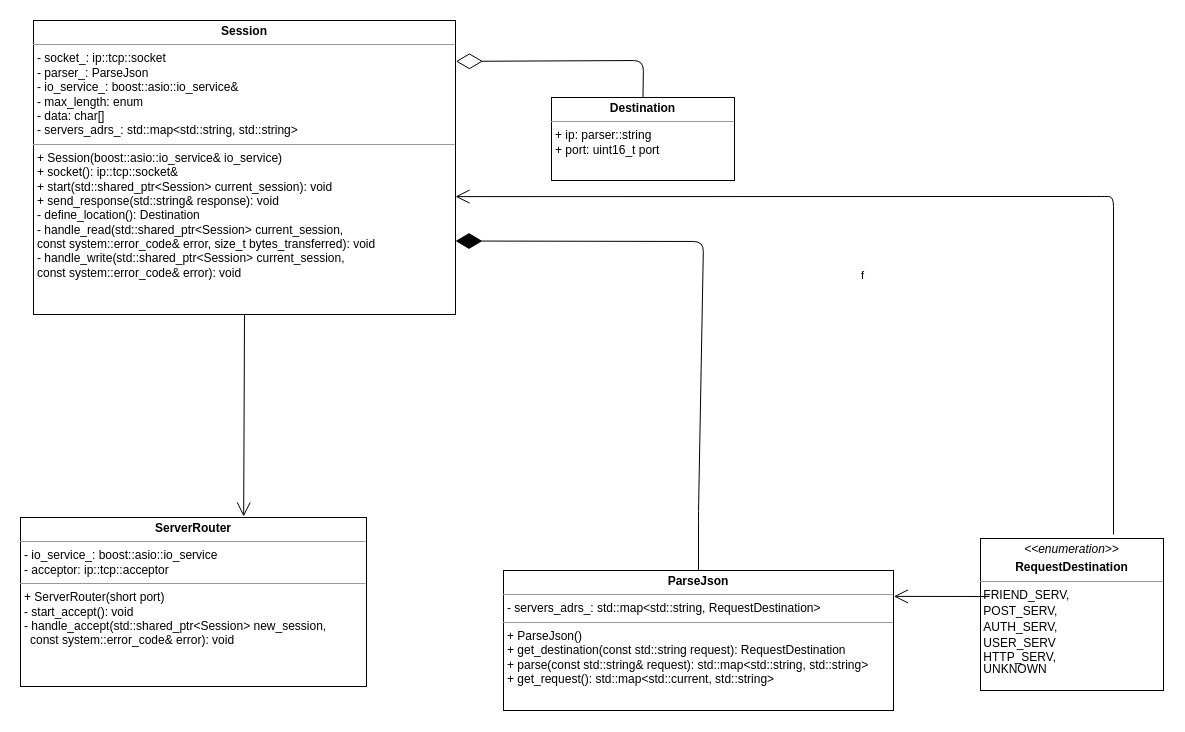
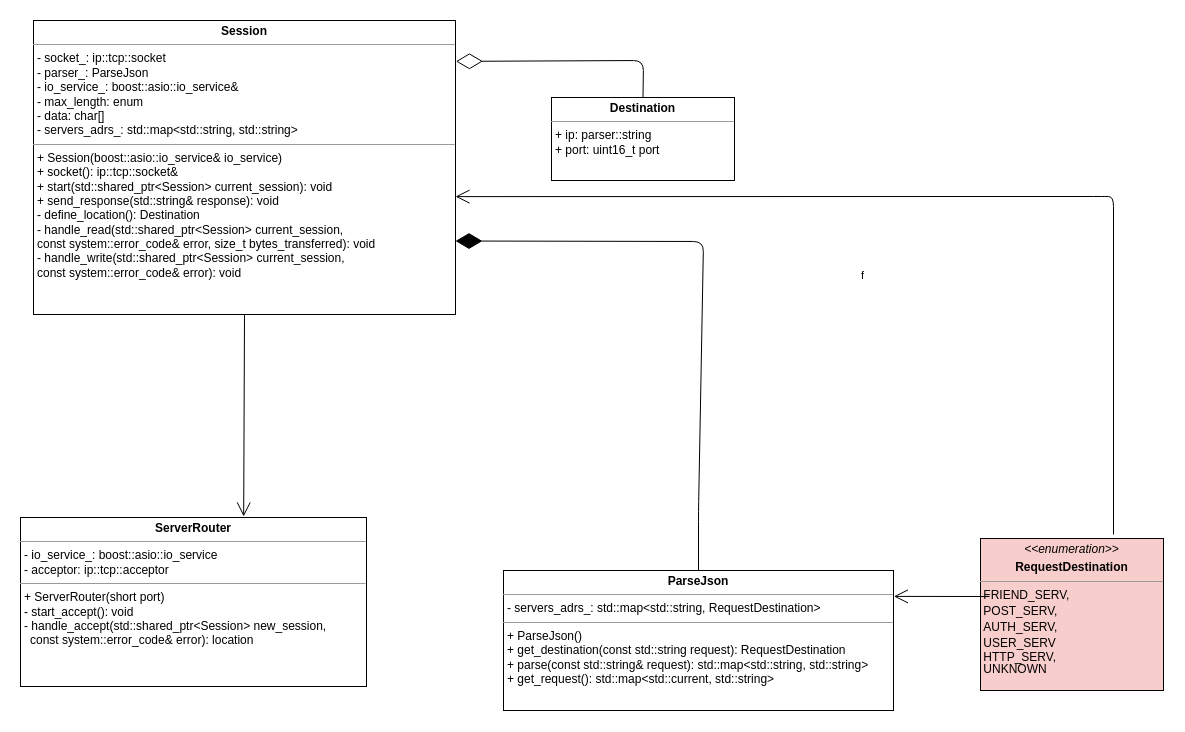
  <mxCell id="0" />
  <mxCell id="1" parent="0" />
- <mxCell id="2" value="&lt;p style=&quot;margin: 0px ; margin-top: 4px ; text-align: center&quot;&gt;&lt;b&gt;ServerRouter&lt;/b&gt;&lt;/p&gt;&lt;hr size=&quot;1&quot;&gt;&lt;p style=&quot;margin: 0px ; margin-left: 4px&quot;&gt;- io_service_: boost::asio::io_service&lt;br&gt;&lt;/p&gt;&lt;p style=&quot;margin: 0px ; margin-left: 4px&quot;&gt;- acceptor: ip::tcp::acceptor&lt;/p&gt;&lt;hr size=&quot;1&quot;&gt;&lt;p style=&quot;margin: 0px ; margin-left: 4px&quot;&gt;+ ServerRouter(short port)&lt;/p&gt;&lt;p style=&quot;margin: 0px ; margin-left: 4px&quot;&gt;- start_accept(): void&lt;/p&gt;&lt;p style=&quot;margin: 0px ; margin-left: 4px&quot;&gt;- handle_accept(std::shared_ptr&amp;lt;Session&amp;gt; new_session,&lt;/p&gt;&amp;nbsp; &amp;nbsp;const system::error_code&amp;amp; error): void" style="verticalAlign=top;align=left;overflow=fill;fontSize=12;fontFamily=Helvetica;html=1;" parent="1" vertex="1"><mxGeometry x="20" y="517" width="346" height="169" as="geometry" /></mxCell>
+ <mxCell id="2" value="&lt;p style=&quot;margin: 0px ; margin-top: 4px ; text-align: center&quot;&gt;&lt;b&gt;ServerRouter&lt;/b&gt;&lt;/p&gt;&lt;hr size=&quot;1&quot;&gt;&lt;p style=&quot;margin: 0px ; margin-left: 4px&quot;&gt;- io_service_: boost::asio::io_service&lt;br&gt;&lt;/p&gt;&lt;p style=&quot;margin: 0px ; margin-left: 4px&quot;&gt;- acceptor: ip::tcp::acceptor&lt;/p&gt;&lt;hr size=&quot;1&quot;&gt;&lt;p style=&quot;margin: 0px ; margin-left: 4px&quot;&gt;+ ServerRouter(short port)&lt;/p&gt;&lt;p style=&quot;margin: 0px ; margin-left: 4px&quot;&gt;- start_accept(): void&lt;/p&gt;&lt;p style=&quot;margin: 0px ; margin-left: 4px&quot;&gt;- handle_accept(std::shared_ptr&amp;lt;Session&amp;gt; new_session,&lt;/p&gt;&amp;nbsp; &amp;nbsp;const system::error_code&amp;amp; error): location" style="verticalAlign=top;align=left;overflow=fill;fontSize=12;fontFamily=Helvetica;html=1;" parent="1" vertex="1"><mxGeometry x="20" y="517" width="346" height="169" as="geometry" /></mxCell>
  <mxCell id="3" value="&lt;p style=&quot;margin: 0px ; margin-top: 4px ; text-align: center&quot;&gt;&lt;b&gt;Destination&lt;/b&gt;&lt;/p&gt;&lt;hr size=&quot;1&quot;&gt;&lt;p style=&quot;margin: 0px ; margin-left: 4px&quot;&gt;+ ip: parser::string&lt;/p&gt;&lt;p style=&quot;margin: 0px ; margin-left: 4px&quot;&gt;+ port: uint16_t port&lt;/p&gt;" style="verticalAlign=top;align=left;overflow=fill;fontSize=12;fontFamily=Helvetica;html=1;" parent="1" vertex="1"><mxGeometry x="551" y="97" width="183" height="83" as="geometry" /></mxCell>
  <mxCell id="4" value="&lt;p style=&quot;margin: 0px ; margin-top: 4px ; text-align: center&quot;&gt;&lt;b&gt;ParseJson&lt;/b&gt;&lt;/p&gt;&lt;hr size=&quot;1&quot;&gt;&lt;p style=&quot;margin: 0px ; margin-left: 4px&quot;&gt;- servers_adrs_: std::map&amp;lt;std::string, RequestDestination&amp;gt;&lt;/p&gt;&lt;hr size=&quot;1&quot;&gt;&lt;p style=&quot;margin: 0px ; margin-left: 4px&quot;&gt;+ ParseJson()&lt;/p&gt;&lt;p style=&quot;margin: 0px ; margin-left: 4px&quot;&gt;+ get_destination(const std::string request): RequestDestination&lt;/p&gt;&lt;p style=&quot;margin: 0px ; margin-left: 4px&quot;&gt;+ parse(const std::string&amp;amp; request): std::map&amp;lt;std::string, std::string&amp;gt;&lt;/p&gt;&lt;p style=&quot;margin: 0px ; margin-left: 4px&quot;&gt;+ get_request(): std::map&amp;lt;std::current, std::string&amp;gt;&lt;/p&gt;" style="verticalAlign=top;align=left;overflow=fill;fontSize=12;fontFamily=Helvetica;html=1;" parent="1" vertex="1"><mxGeometry x="503" y="570" width="390" height="140" as="geometry" /></mxCell>
  <mxCell id="5" value="f" style="endArrow=diamondThin;endFill=1;endSize=24;html=1;exitX=0.5;exitY=0;exitDx=0;exitDy=0;entryX=1;entryY=0.75;entryDx=0;entryDy=0;" parent="1" source="4" target="6" edge="1"><mxGeometry x="0.034" y="-161" width="160" relative="1" as="geometry"><mxPoint x="563" y="500" as="sourcePoint" /><mxPoint x="693" y="434" as="targetPoint" /><Array as="points"><mxPoint x="698" y="511" /><mxPoint x="703" y="241" /></Array><mxPoint x="-1" as="offset" /></mxGeometry></mxCell>
  <mxCell id="6" value="&lt;p style=&quot;margin: 0px ; margin-top: 4px ; text-align: center&quot;&gt;&lt;b&gt;Session&lt;/b&gt;&lt;/p&gt;&lt;hr size=&quot;1&quot;&gt;&lt;p style=&quot;margin: 0px ; margin-left: 4px&quot;&gt;- socket_: ip::tcp::socket&lt;/p&gt;&lt;p style=&quot;margin: 0px ; margin-left: 4px&quot;&gt;- parser_: ParseJson&lt;/p&gt;&lt;p style=&quot;margin: 0px ; margin-left: 4px&quot;&gt;- io_service_: boost::asio::io_service&amp;amp;&lt;/p&gt;&lt;p style=&quot;margin: 0px ; margin-left: 4px&quot;&gt;- max_length: enum&lt;/p&gt;&lt;p style=&quot;margin: 0px ; margin-left: 4px&quot;&gt;- data: char[]&lt;/p&gt;&lt;p style=&quot;margin: 0px ; margin-left: 4px&quot;&gt;- servers_adrs_: std::map&amp;lt;std::string, std::string&amp;gt;&lt;/p&gt;&lt;hr size=&quot;1&quot;&gt;&lt;p style=&quot;margin: 0px ; margin-left: 4px&quot;&gt;+ Session(boost::asio::io_service&amp;amp; io_service)&lt;/p&gt;&lt;p style=&quot;margin: 0px ; margin-left: 4px&quot;&gt;+ socket(): ip::tcp::socket&amp;amp;&lt;/p&gt;&lt;p style=&quot;margin: 0px ; margin-left: 4px&quot;&gt;+ start(std::shared_ptr&amp;lt;Session&amp;gt; current_session): void&lt;/p&gt;&lt;p style=&quot;margin: 0px ; margin-left: 4px&quot;&gt;+ send_response(std::string&amp;amp; response): void&lt;/p&gt;&lt;p style=&quot;margin: 0px ; margin-left: 4px&quot;&gt;- define_location(): Destination&lt;/p&gt;&lt;p style=&quot;margin: 0px ; margin-left: 4px&quot;&gt;- handle_read(std::shared_ptr&amp;lt;Session&amp;gt; current_session,&amp;nbsp;&lt;/p&gt;&lt;p style=&quot;margin: 0px ; margin-left: 4px&quot;&gt;const system::error_code&amp;amp; error, size_t bytes_transferred): void&lt;/p&gt;&lt;p style=&quot;margin: 0px 0px 0px 4px&quot;&gt;- handle_write(std::shared_ptr&amp;lt;Session&amp;gt; current_session,&amp;nbsp;&lt;/p&gt;&lt;p style=&quot;margin: 0px 0px 0px 4px&quot;&gt;const system::error_code&amp;amp; error): void&lt;/p&gt;" style="verticalAlign=top;align=left;overflow=fill;fontSize=12;fontFamily=Helvetica;html=1;" parent="1" vertex="1"><mxGeometry x="33" y="20" width="422" height="294" as="geometry" /></mxCell>
  <mxCell id="7" value="" style="endArrow=diamondThin;endFill=0;endSize=24;html=1;exitX=0.5;exitY=0;exitDx=0;exitDy=0;entryX=1.001;entryY=0.139;entryDx=0;entryDy=0;entryPerimeter=0;" parent="1" source="3" target="6" edge="1"><mxGeometry width="160" relative="1" as="geometry"><mxPoint x="583" y="140" as="sourcePoint" /><mxPoint x="643" y="20" as="targetPoint" /><Array as="points"><mxPoint x="643" y="60" /></Array></mxGeometry></mxCell>
- <mxCell id="8" value="&lt;p style=&quot;margin: 0px ; margin-top: 4px ; text-align: center&quot;&gt;&lt;i&gt;&amp;lt;&amp;lt;enumeration&amp;gt;&amp;gt;&lt;/i&gt;&lt;br&gt;&lt;/p&gt;&lt;p style=&quot;margin: 0px ; margin-top: 4px ; text-align: center&quot;&gt;&lt;b&gt;RequestDestination&lt;/b&gt;&lt;/p&gt;&lt;hr size=&quot;1&quot;&gt;&lt;div style=&quot;height: 2px&quot;&gt;&amp;nbsp;FRIEND_SERV,&lt;/div&gt;&lt;div style=&quot;height: 2px&quot;&gt;&lt;br&gt;&lt;/div&gt;&lt;div style=&quot;height: 2px&quot;&gt;&lt;br&gt;&lt;/div&gt;&lt;div style=&quot;height: 2px&quot;&gt;&lt;br&gt;&lt;/div&gt;&lt;div style=&quot;height: 2px&quot;&gt;&lt;br&gt;&lt;/div&gt;&lt;div style=&quot;height: 2px&quot;&gt;&lt;br&gt;&lt;/div&gt;&lt;div style=&quot;height: 2px&quot;&gt;&lt;br&gt;&lt;/div&gt;&lt;div style=&quot;height: 2px&quot;&gt;&lt;br&gt;&lt;/div&gt;&lt;div style=&quot;height: 2px&quot;&gt;&amp;nbsp;POST_SERV,&lt;/div&gt;&lt;div style=&quot;height: 2px&quot;&gt;&lt;br&gt;&lt;/div&gt;&lt;div style=&quot;height: 2px&quot;&gt;&lt;br&gt;&lt;/div&gt;&lt;div style=&quot;height: 2px&quot;&gt;&lt;br&gt;&lt;/div&gt;&lt;div style=&quot;height: 2px&quot;&gt;&lt;br&gt;&lt;/div&gt;&lt;div style=&quot;height: 2px&quot;&gt;&lt;br&gt;&lt;/div&gt;&lt;div style=&quot;height: 2px&quot;&gt;&lt;br&gt;&lt;/div&gt;&lt;div style=&quot;height: 2px&quot;&gt;&lt;br&gt;&lt;/div&gt;&lt;div style=&quot;height: 2px&quot;&gt;&amp;nbsp;AUTH_SERV,&lt;/div&gt;&lt;div style=&quot;height: 2px&quot;&gt;&lt;br&gt;&lt;/div&gt;&lt;div style=&quot;height: 2px&quot;&gt;&lt;br&gt;&lt;/div&gt;&lt;div style=&quot;height: 2px&quot;&gt;&lt;br&gt;&lt;/div&gt;&lt;div style=&quot;height: 2px&quot;&gt;&lt;br&gt;&lt;/div&gt;&lt;div style=&quot;height: 2px&quot;&gt;&lt;br&gt;&lt;/div&gt;&lt;div style=&quot;height: 2px&quot;&gt;&lt;br&gt;&lt;/div&gt;&lt;div style=&quot;height: 2px&quot;&gt;&lt;br&gt;&lt;/div&gt;&lt;div style=&quot;height: 2px&quot;&gt;&amp;nbsp;USER_SERV&lt;/div&gt;&lt;div style=&quot;height: 2px&quot;&gt;&lt;br&gt;&lt;/div&gt;&lt;div style=&quot;height: 2px&quot;&gt;&lt;br&gt;&lt;/div&gt;&lt;div style=&quot;height: 2px&quot;&gt;&lt;br&gt;&lt;/div&gt;&lt;div style=&quot;height: 2px&quot;&gt;&lt;br&gt;&lt;/div&gt;&lt;div style=&quot;height: 2px&quot;&gt;&lt;br&gt;&lt;/div&gt;&lt;div style=&quot;height: 2px&quot;&gt;&lt;br&gt;&lt;/div&gt;&lt;div style=&quot;height: 2px&quot;&gt;&amp;nbsp;HTTP_SERV,&lt;/div&gt;&lt;div style=&quot;height: 2px&quot;&gt;&lt;br&gt;&lt;/div&gt;&lt;div style=&quot;height: 2px&quot;&gt;&lt;br&gt;&lt;/div&gt;&lt;div style=&quot;height: 2px&quot;&gt;&lt;br&gt;&lt;/div&gt;&lt;div style=&quot;height: 2px&quot;&gt;&lt;br&gt;&lt;/div&gt;&lt;div style=&quot;height: 2px&quot;&gt;&lt;br&gt;&lt;/div&gt;&lt;div style=&quot;height: 2px&quot;&gt;&amp;nbsp;UNKNOWN&lt;/div&gt;" style="verticalAlign=top;align=left;overflow=fill;fontSize=12;fontFamily=Helvetica;html=1;" parent="1" vertex="1"><mxGeometry x="980" y="538" width="183" height="152" as="geometry" /></mxCell>
+ <mxCell id="8" value="&lt;p style=&quot;margin: 0px ; margin-top: 4px ; text-align: center&quot;&gt;&lt;i&gt;&amp;lt;&amp;lt;enumeration&amp;gt;&amp;gt;&lt;/i&gt;&lt;br&gt;&lt;/p&gt;&lt;p style=&quot;margin: 0px ; margin-top: 4px ; text-align: center&quot;&gt;&lt;b&gt;RequestDestination&lt;/b&gt;&lt;/p&gt;&lt;hr size=&quot;1&quot;&gt;&lt;div style=&quot;height: 2px&quot;&gt;&amp;nbsp;FRIEND_SERV,&lt;/div&gt;&lt;div style=&quot;height: 2px&quot;&gt;&lt;br&gt;&lt;/div&gt;&lt;div style=&quot;height: 2px&quot;&gt;&lt;br&gt;&lt;/div&gt;&lt;div style=&quot;height: 2px&quot;&gt;&lt;br&gt;&lt;/div&gt;&lt;div style=&quot;height: 2px&quot;&gt;&lt;br&gt;&lt;/div&gt;&lt;div style=&quot;height: 2px&quot;&gt;&lt;br&gt;&lt;/div&gt;&lt;div style=&quot;height: 2px&quot;&gt;&lt;br&gt;&lt;/div&gt;&lt;div style=&quot;height: 2px&quot;&gt;&lt;br&gt;&lt;/div&gt;&lt;div style=&quot;height: 2px&quot;&gt;&amp;nbsp;POST_SERV,&lt;/div&gt;&lt;div style=&quot;height: 2px&quot;&gt;&lt;br&gt;&lt;/div&gt;&lt;div style=&quot;height: 2px&quot;&gt;&lt;br&gt;&lt;/div&gt;&lt;div style=&quot;height: 2px&quot;&gt;&lt;br&gt;&lt;/div&gt;&lt;div style=&quot;height: 2px&quot;&gt;&lt;br&gt;&lt;/div&gt;&lt;div style=&quot;height: 2px&quot;&gt;&lt;br&gt;&lt;/div&gt;&lt;div style=&quot;height: 2px&quot;&gt;&lt;br&gt;&lt;/div&gt;&lt;div style=&quot;height: 2px&quot;&gt;&lt;br&gt;&lt;/div&gt;&lt;div style=&quot;height: 2px&quot;&gt;&amp;nbsp;AUTH_SERV,&lt;/div&gt;&lt;div style=&quot;height: 2px&quot;&gt;&lt;br&gt;&lt;/div&gt;&lt;div style=&quot;height: 2px&quot;&gt;&lt;br&gt;&lt;/div&gt;&lt;div style=&quot;height: 2px&quot;&gt;&lt;br&gt;&lt;/div&gt;&lt;div style=&quot;height: 2px&quot;&gt;&lt;br&gt;&lt;/div&gt;&lt;div style=&quot;height: 2px&quot;&gt;&lt;br&gt;&lt;/div&gt;&lt;div style=&quot;height: 2px&quot;&gt;&lt;br&gt;&lt;/div&gt;&lt;div style=&quot;height: 2px&quot;&gt;&lt;br&gt;&lt;/div&gt;&lt;div style=&quot;height: 2px&quot;&gt;&amp;nbsp;USER_SERV&lt;/div&gt;&lt;div style=&quot;height: 2px&quot;&gt;&lt;br&gt;&lt;/div&gt;&lt;div style=&quot;height: 2px&quot;&gt;&lt;br&gt;&lt;/div&gt;&lt;div style=&quot;height: 2px&quot;&gt;&lt;br&gt;&lt;/div&gt;&lt;div style=&quot;height: 2px&quot;&gt;&lt;br&gt;&lt;/div&gt;&lt;div style=&quot;height: 2px&quot;&gt;&lt;br&gt;&lt;/div&gt;&lt;div style=&quot;height: 2px&quot;&gt;&lt;br&gt;&lt;/div&gt;&lt;div style=&quot;height: 2px&quot;&gt;&amp;nbsp;HTTP_SERV,&lt;/div&gt;&lt;div style=&quot;height: 2px&quot;&gt;&lt;br&gt;&lt;/div&gt;&lt;div style=&quot;height: 2px&quot;&gt;&lt;br&gt;&lt;/div&gt;&lt;div style=&quot;height: 2px&quot;&gt;&lt;br&gt;&lt;/div&gt;&lt;div style=&quot;height: 2px&quot;&gt;&lt;br&gt;&lt;/div&gt;&lt;div style=&quot;height: 2px&quot;&gt;&lt;br&gt;&lt;/div&gt;&lt;div style=&quot;height: 2px&quot;&gt;&amp;nbsp;UNKNOWN&lt;/div&gt;" style="verticalAlign=top;align=left;overflow=fill;fontSize=12;fontFamily=Helvetica;html=1;fillColor=#f8cecc;" parent="1" vertex="1"><mxGeometry x="980" y="538" width="183" height="152" as="geometry" /></mxCell>
  <mxCell id="9" value="" style="endArrow=open;endFill=1;endSize=12;html=1;entryX=1.001;entryY=0.185;entryDx=0;entryDy=0;entryPerimeter=0;" parent="1" target="4" edge="1"><mxGeometry width="160" relative="1" as="geometry"><mxPoint x="989" y="596" as="sourcePoint" /><mxPoint x="1068" y="826" as="targetPoint" /></mxGeometry></mxCell>
  <mxCell id="10" value="" style="endArrow=open;endFill=1;endSize=12;html=1;entryX=1;entryY=0.599;entryDx=0;entryDy=0;entryPerimeter=0;" edge="1" parent="1" target="6"><mxGeometry width="160" relative="1" as="geometry"><mxPoint x="1113" y="534" as="sourcePoint" /><mxPoint x="1158" y="332" as="targetPoint" /><Array as="points"><mxPoint x="1113" y="196" /><mxPoint x="1103" y="196" /></Array></mxGeometry></mxCell>
  <mxCell id="11" value="" style="endArrow=open;endFill=1;endSize=12;html=1;exitX=0.5;exitY=1;exitDx=0;exitDy=0;entryX=0.645;entryY=-0.006;entryDx=0;entryDy=0;entryPerimeter=0;" edge="1" parent="1" source="6" target="2"><mxGeometry width="160" relative="1" as="geometry"><mxPoint x="144" y="433" as="sourcePoint" /><mxPoint x="304" y="433" as="targetPoint" /></mxGeometry></mxCell>
